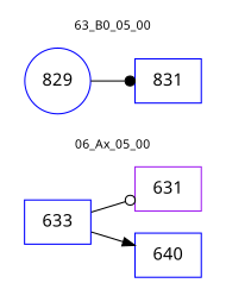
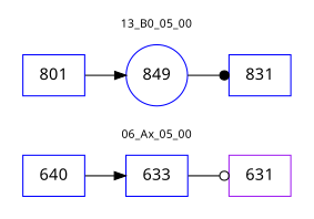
  digraph {
    fontname="Noto Sans"
    rankdir=LR
    node [color=blue fontname="Noto Sans" shape=box]
    edge [arrowhead=normal color=black fontname="Noto Sans"]
    n1 [label=633]
    n2 [label=640]
    n3 [color=purple label=631]
+   n4 [label=801]
    n5 [label=831]
-   n6 [label=829 shape=circle]
+   n6 [label=849 shape=circle]
    subgraph cluster_1 {
      color=white
      fontsize=10
      label="06_Ax_05_00"
      n1
      n2
      n3
    }
    subgraph cluster_2 {
      color=white
      fontsize=10
-     label="63_B0_05_00"
+     label="13_B0_05_00"
+     n4
      n5
      n6
    }
-   n1 -> n2
+   n2 -> n1
    n1 -> n3 [arrowhead=odot]
+   n4 -> n6
    n6 -> n5 [arrowhead=dot]
  }
